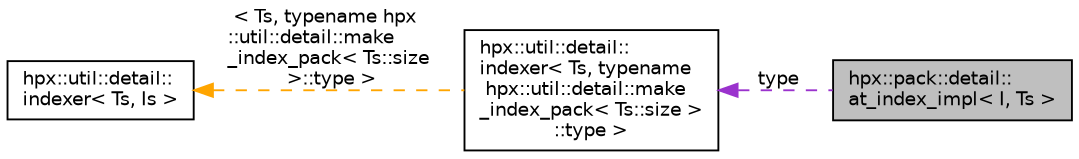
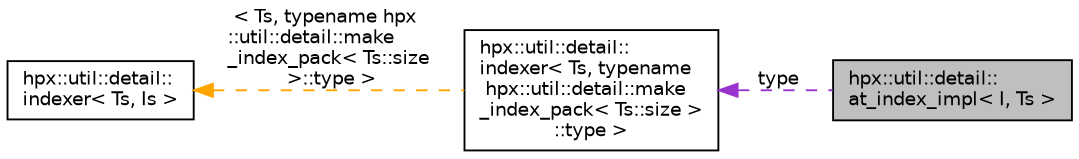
  digraph {
    rankdir=LR
    node [color=black fillcolor=white fontname=Helvetica fontsize=10 shape=record style=filled]
    edge [dir=back fontname=Helvetica fontsize=10 labelfontname=Helvetica labelfontsize=10 style=dashed]
-   n1 [fillcolor=grey75 fontcolor=black height=0.2 label="hpx::pack::detail::\lat_index_impl\< I, Ts \>" width=0.4]
+   n1 [fillcolor=grey75 fontcolor=black height=0.2 label="hpx::util::detail::\lat_index_impl\< I, Ts \>" width=0.4]
    n2 [height=0.2 label="hpx::util::detail::\lindexer\< Ts, typename\l hpx::util::detail::make\l_index_pack\< Ts::size \>\l::type \>" width=0.4]
    n3 [height=0.2 label="hpx::util::detail::\lindexer\< Ts, Is \>" width=0.4]
    n2 -> n1 [color=darkorchid3 label=" type"]
    n3 -> n2 [color=orange label=" \< Ts, typename hpx\l::util::detail::make\l_index_pack\< Ts::size\l \>::type \>"]
  }
